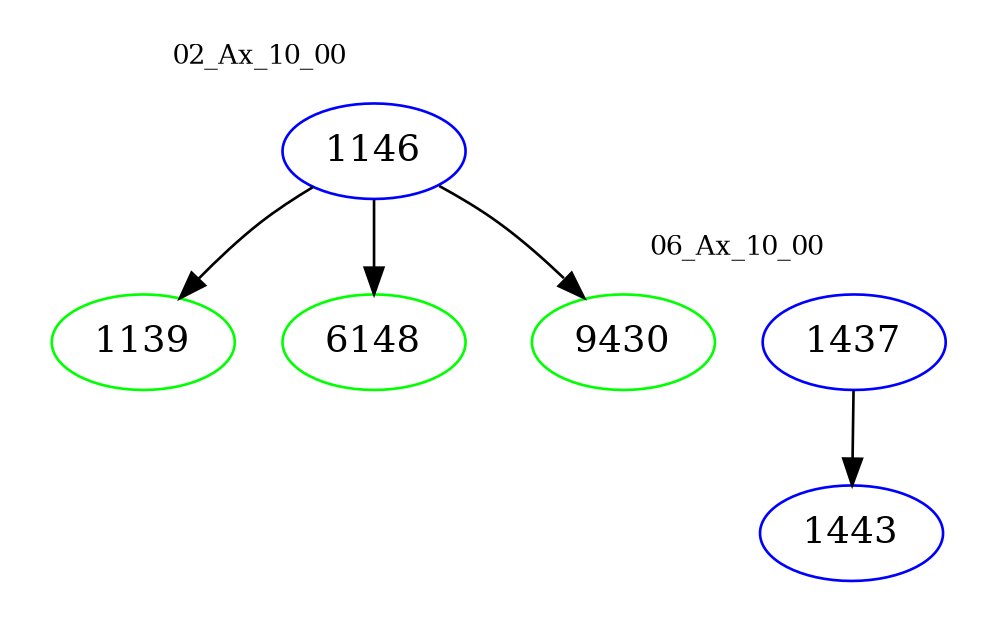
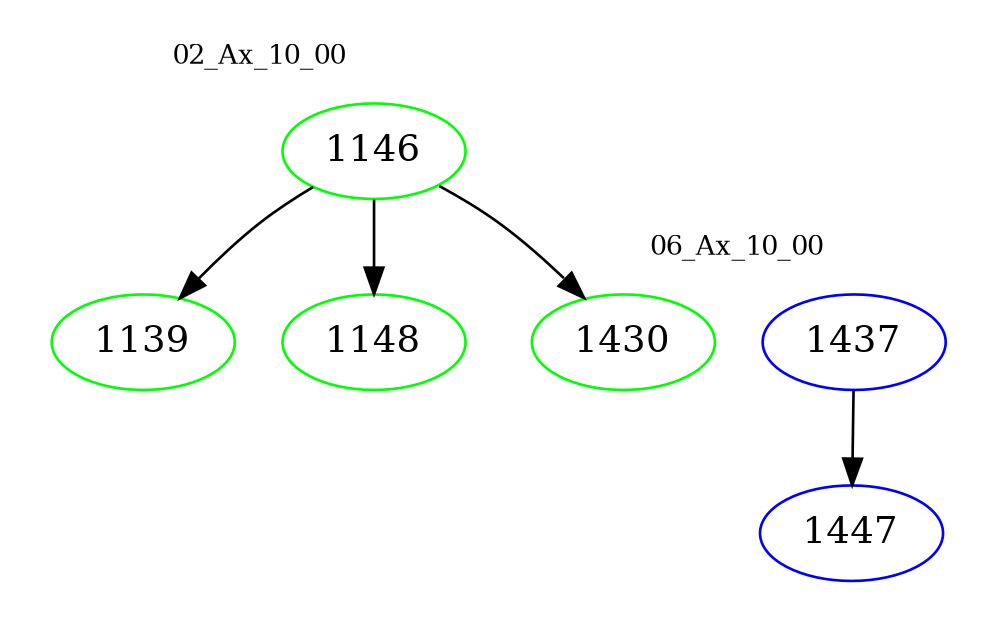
  digraph {
    node [color=blue]
    edge [color=black]
-   n1 [label=1146]
+   n1 [color=green label=1146]
    n2 [color=green label=1139]
-   n3 [color=green label=6148]
+   n3 [color=green label=1148]
    n4 [label=1437]
-   n5 [color=green label=9430]
-   n6 [label=1443]
+   n5 [color=green label=1430]
+   n6 [label=1447]
    subgraph cluster_1 {
      color=white
      fontsize=10
      label="02_Ax_10_00"
      n1
      n2
      n3
    }
    subgraph cluster_2 {
      color=white
      fontsize=10
      label="06_Ax_10_00"
      n4
      n5
      n6
    }
    n1 -> n2
    n1 -> n3
    n1 -> n5
    n4 -> n6
  }
